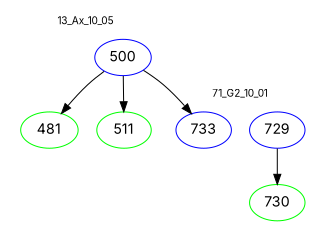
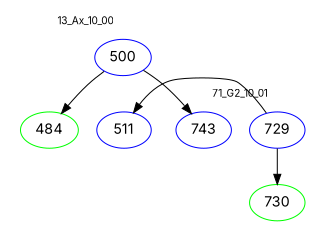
  digraph {
    fontname=Inter
    node [color=blue fontname=Inter]
    edge [color=black fontname=Inter]
    n1 [label=500]
-   n2 [color=green label=481]
-   n3 [color=green label=511]
+   n2 [color=green label=484]
+   n3 [label=511]
    n4 [label=729]
    n5 [color=green label=730]
-   n6 [label=733]
+   n6 [label=743]
    subgraph cluster_1 {
      color=white
      fontsize=10
-     label="13_Ax_10_05"
+     label="13_Ax_10_00"
      n1
      n2
      n3
    }
    subgraph cluster_2 {
      color=white
      fontsize=10
      label="71_G2_10_01"
      n4
      n5
      n6
    }
    n1 -> n2
-   n1 -> n3
+   n4 -> n3
    n1 -> n6
    n4 -> n5
  }
